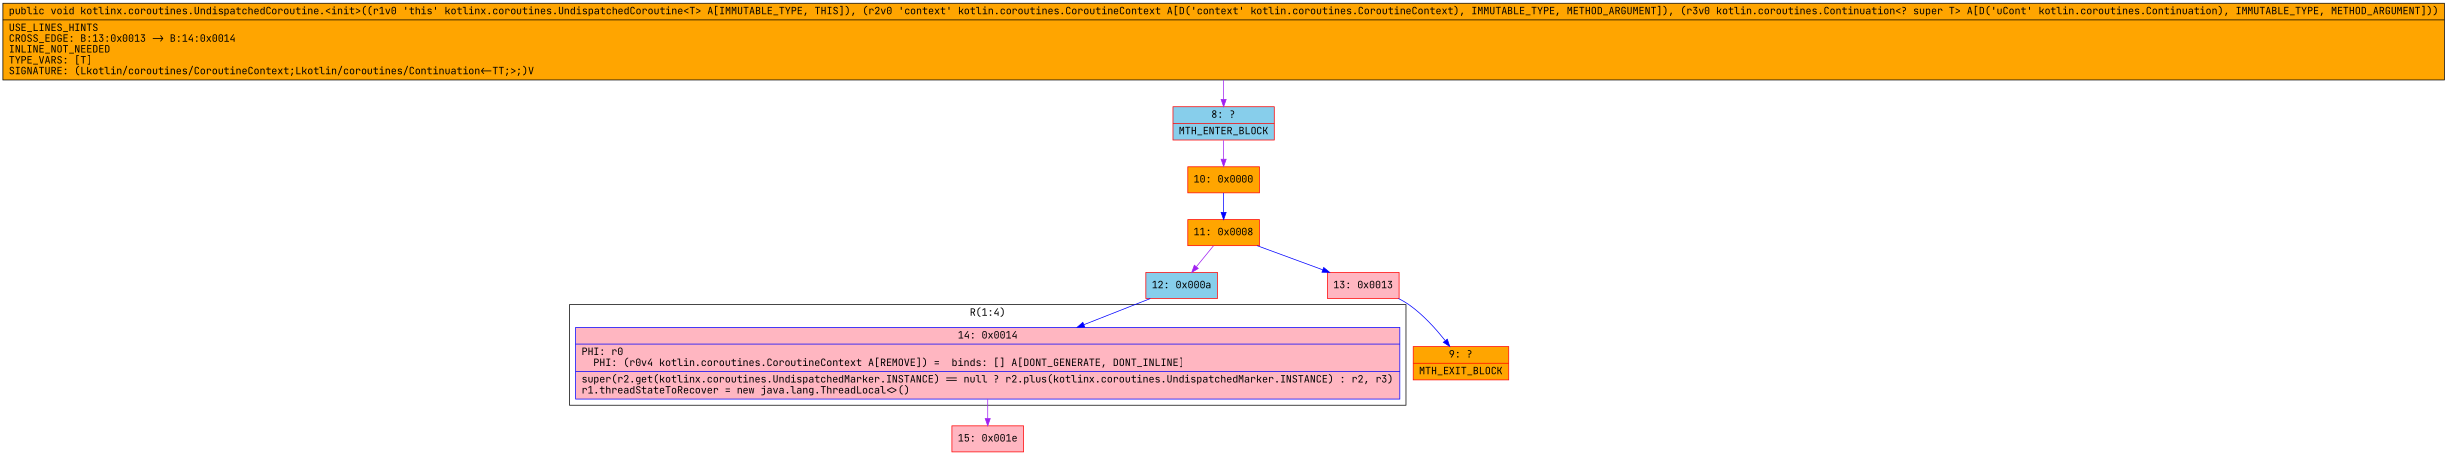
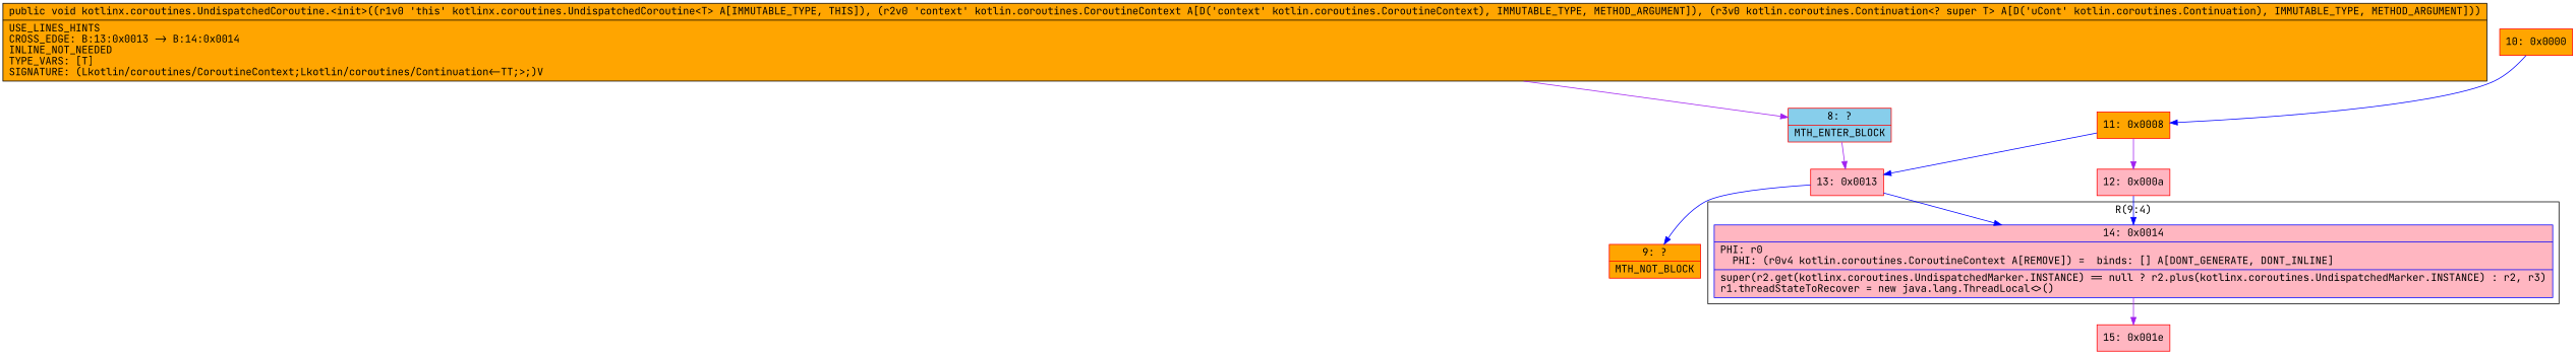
  digraph {
    fontname="JetBrains Mono"
    node [color=red fillcolor=orange fontname="JetBrains Mono" shape=record style=filled]
    edge [color=blue fontname="JetBrains Mono"]
    n1 [color=blue fillcolor=lightpink label="{14\:\ 0x0014|PHI: r0 \l  PHI: (r0v4 kotlin.coroutines.CoroutineContext A[REMOVE]) =  binds: [] A[DONT_GENERATE, DONT_INLINE]\l|super(r2.get(kotlinx.coroutines.UndispatchedMarker.INSTANCE) == null ? r2.plus(kotlinx.coroutines.UndispatchedMarker.INSTANCE) : r2, r3)\lr1.threadStateToRecover = new java.lang.ThreadLocal\<\>()\l}"]
    n2 [fillcolor=lightpink label="{15\:\ 0x001e}"]
    n3 [fillcolor=skyblue label="{8\:\ ?|MTH_ENTER_BLOCK\l}"]
    n4 [label="{10\:\ 0x0000}"]
    n5 [label="{11\:\ 0x0008}"]
-   n6 [fillcolor=skyblue label="{12\:\ 0x000a}"]
+   n6 [fillcolor=lightpink label="{12\:\ 0x000a}"]
    n7 [fillcolor=lightpink label="{13\:\ 0x0013}"]
-   n8 [label="{9\:\ ?|MTH_EXIT_BLOCK\l}"]
+   n8 [label="{9\:\ ?|MTH_NOT_BLOCK\l}"]
    n9 [label="{public void kotlinx.coroutines.UndispatchedCoroutine.\<init\>((r1v0 'this' kotlinx.coroutines.UndispatchedCoroutine\<T\> A[IMMUTABLE_TYPE, THIS]), (r2v0 'context' kotlin.coroutines.CoroutineContext A[D('context' kotlin.coroutines.CoroutineContext), IMMUTABLE_TYPE, METHOD_ARGUMENT]), (r3v0 kotlin.coroutines.Continuation\<? super T\> A[D('uCont' kotlin.coroutines.Continuation), IMMUTABLE_TYPE, METHOD_ARGUMENT]))  | USE_LINES_HINTS\lCROSS_EDGE: B:13:0x0013 \-\> B:14:0x0014\lINLINE_NOT_NEEDED\lTYPE_VARS: [T]\lSIGNATURE: (Lkotlin\/coroutines\/CoroutineContext;Lkotlin\/coroutines\/Continuation\<\-TT;\>;)V\l}" color=""]
    subgraph cluster_1 {
-     label="R(1:4)"
+     label="R(9:4)"
      n1
    }
    n1 -> n2 [color=purple]
-   n3 -> n4 [color=purple]
+   n3 -> n7 [color=purple]
    n4 -> n5
    n5 -> n6 [color=purple]
    n5 -> n7
    n6 -> n1
+   n7 -> n1
    n7 -> n8
    n9 -> n3 [color=purple]
  }
